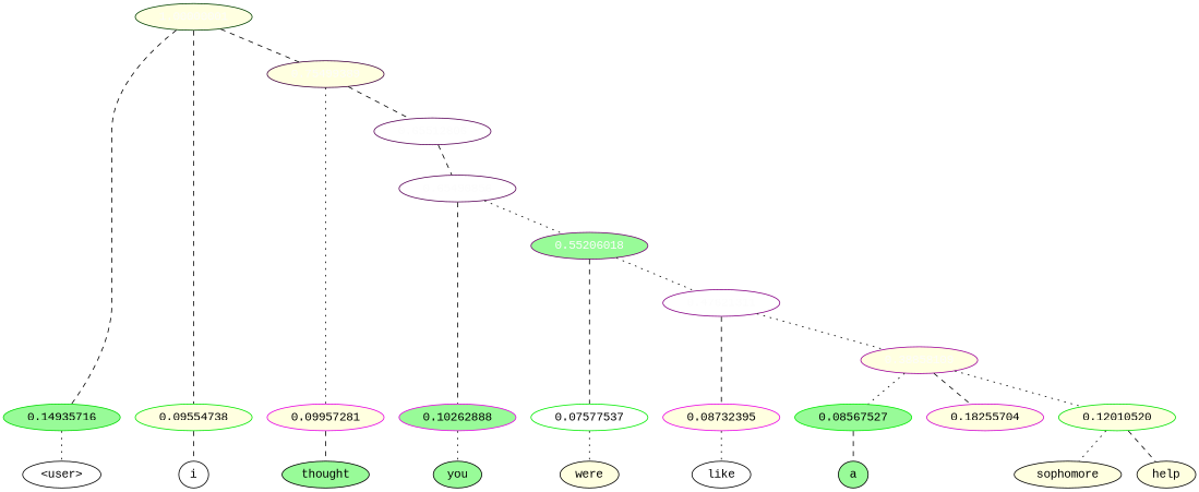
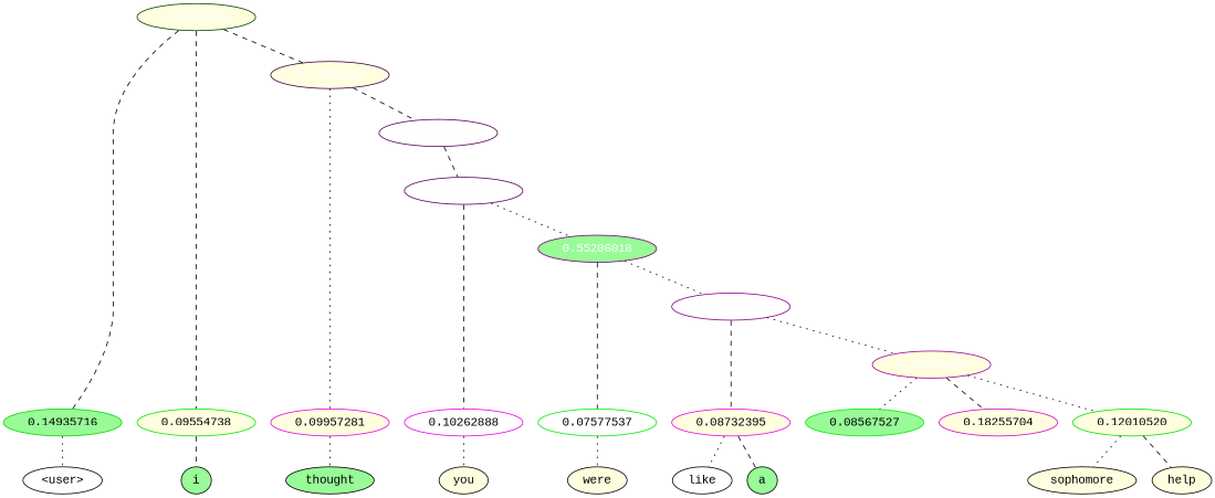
  graph {
    fontname="Liberation Mono"
    node [color=black fillcolor=lightyellow fontname="Liberation Mono" format=png nodesep=0.001 ordering=out overlap_scaling=0.01 ranksep=0.001 style=filled]
    edge [fontname="Liberation Mono" style=dotted]
    n1 [fillcolor=white height=0.15 label="\<user\>" style="filled,solid" width=0.15]
-   n2 [fillcolor=white height=0.15 label=i style="filled,solid" width=0.15]
+   n2 [fillcolor=palegreen height=0.15 label=i style="filled,solid" width=0.15]
    n3 [fillcolor=palegreen height=0.15 label=thought style="filled,solid" width=0.15]
-   n4 [fillcolor=palegreen height=0.15 label=you style="filled,solid" width=0.15]
+   n4 [height=0.15 label=you style="filled,solid" width=0.15]
    n5 [height=0.15 label=were style="filled,solid" width=0.15]
    n6 [fillcolor=white height=0.15 label=like style="filled,solid" width=0.15]
    n7 [fillcolor=palegreen height=0.15 label=a style="filled,solid" width=0.15]
    n8 [height=0.15 label=sophomore style="filled,solid" width=0.15]
    n9 [height=0.15 label=help style="filled,solid" width=0.15]
    n10 [color="0.334 1.000 0.851" fillcolor=palegreen fontcolor=black height=0.15 label=0.14935716 width=0.15]
    n11 [color="0.334 1.000 0.904" fontcolor=black height=0.15 label=0.09554738 width=0.15]
    n12 [color="0.835 1.000 0.900" fontcolor=black height=0.15 label=0.09957281 width=0.15]
-   n13 [color="0.835 1.000 0.897" fillcolor=palegreen fontcolor=black height=0.15 label=0.10262888 width=0.15]
+   n13 [color="0.835 1.000 0.897" fillcolor=white fontcolor=black height=0.15 label=0.10262888 width=0.15]
    n14 [color="0.334 1.000 0.924" fillcolor=white fontcolor=black height=0.15 label=0.07577537 width=0.15]
    n15 [color="0.835 1.000 0.913" fontcolor=black height=0.15 label=0.08732395 width=0.15]
    n16 [color="0.334 1.000 0.914" fillcolor=palegreen fontcolor=black height=0.15 label=0.08567527 width=0.15]
    n17 [color="0.835 1.000 0.817" fontcolor=black height=0.15 label=0.18255704 width=0.15]
    n18 [color="0.334 1.000 0.880" fontcolor=black height=0.15 label=0.12010520 width=0.15]
    n19 [color="0.334 1.000 0.250" fontcolor=grey99 height=0.15 label=1.00000001 width=0.15]
    n20 [color="0.835 1.000 0.250" fontcolor=grey99 height=0.15 label=0.75499389 width=0.15]
    n21 [color="0.835 1.000 0.345" fillcolor=white fontcolor=grey99 height=0.15 label=0.65512806 width=0.15]
    n22 [color="0.835 1.000 0.345" fillcolor=white fontcolor=grey99 height=0.15 label=0.65490856 width=0.15]
    n23 [color="0.835 1.000 0.448" fillcolor=palegreen fontcolor=grey99 height=0.15 label=0.55206018 width=0.15]
    n24 [color="0.835 1.000 0.524" fillcolor=white fontcolor=grey99 height=0.15 label=0.47621311 width=0.15]
    n25 [color="0.835 1.000 0.611" fontcolor=grey99 height=0.15 label=0.38858109 width=0.15]
    subgraph sub_1 {
      rank=same
      n1
      n2
      n3
      n4
      n5
      n6
      n7
      n8
      n9
    }
    subgraph sub_2 {
      rank=same
      n10
      n11
      n12
      n13
      n14
      n15
      n16
      n17
      n18
    }
    n10 -- n1
    n11 -- n2 [style=dashed]
-   n12 -- n3 [style=dashed]
+   n12 -- n3
    n13 -- n4
    n14 -- n5
    n15 -- n6
-   n16 -- n7 [style=dashed]
+   n15 -- n7 [style=dashed]
    n18 -- n8
    n18 -- n9 [style=dashed]
    n19 -- n10 [style=dashed]
    n19 -- n11 [style=dashed]
    n19 -- n20 [style=dashed]
    n20 -- n12
    n20 -- n21 [style=dashed]
    n21 -- n22 [style=dashed]
    n22 -- n13 [style=dashed]
    n22 -- n23
    n23 -- n14 [style=dashed]
    n23 -- n24
    n24 -- n15 [style=dashed]
    n24 -- n25
    n25 -- n16
    n25 -- n17 [style=dashed]
    n25 -- n18
  }
